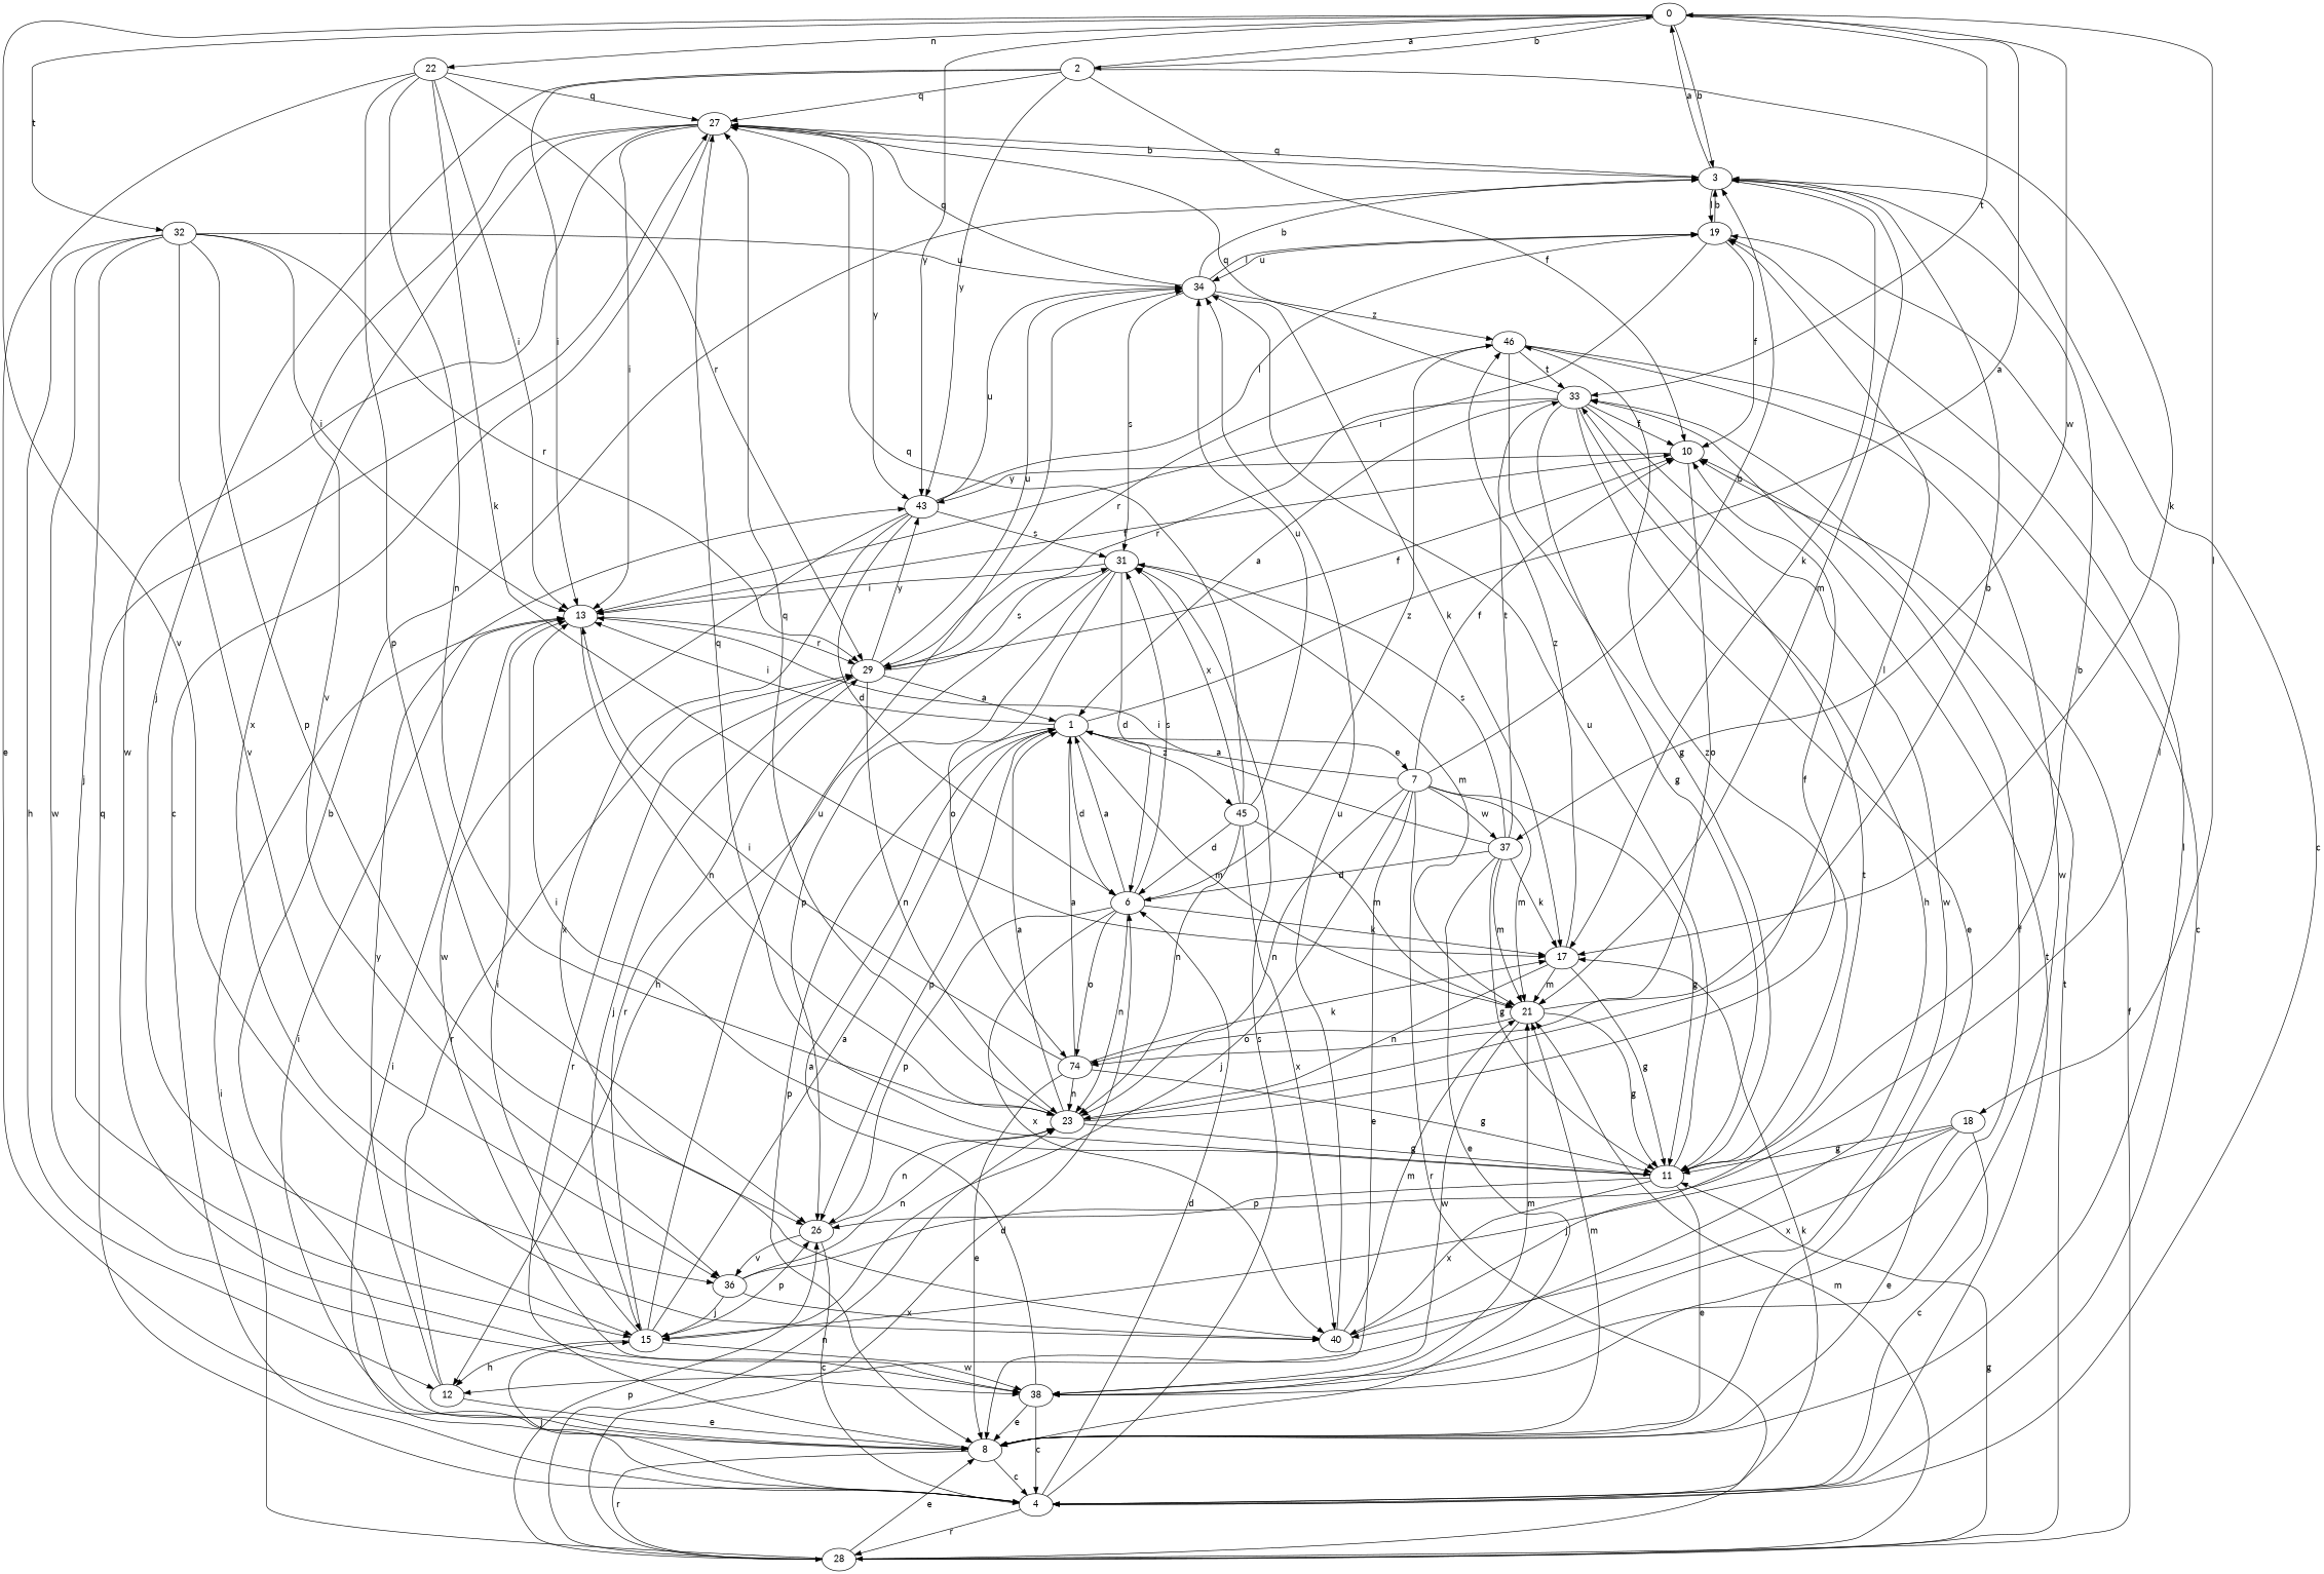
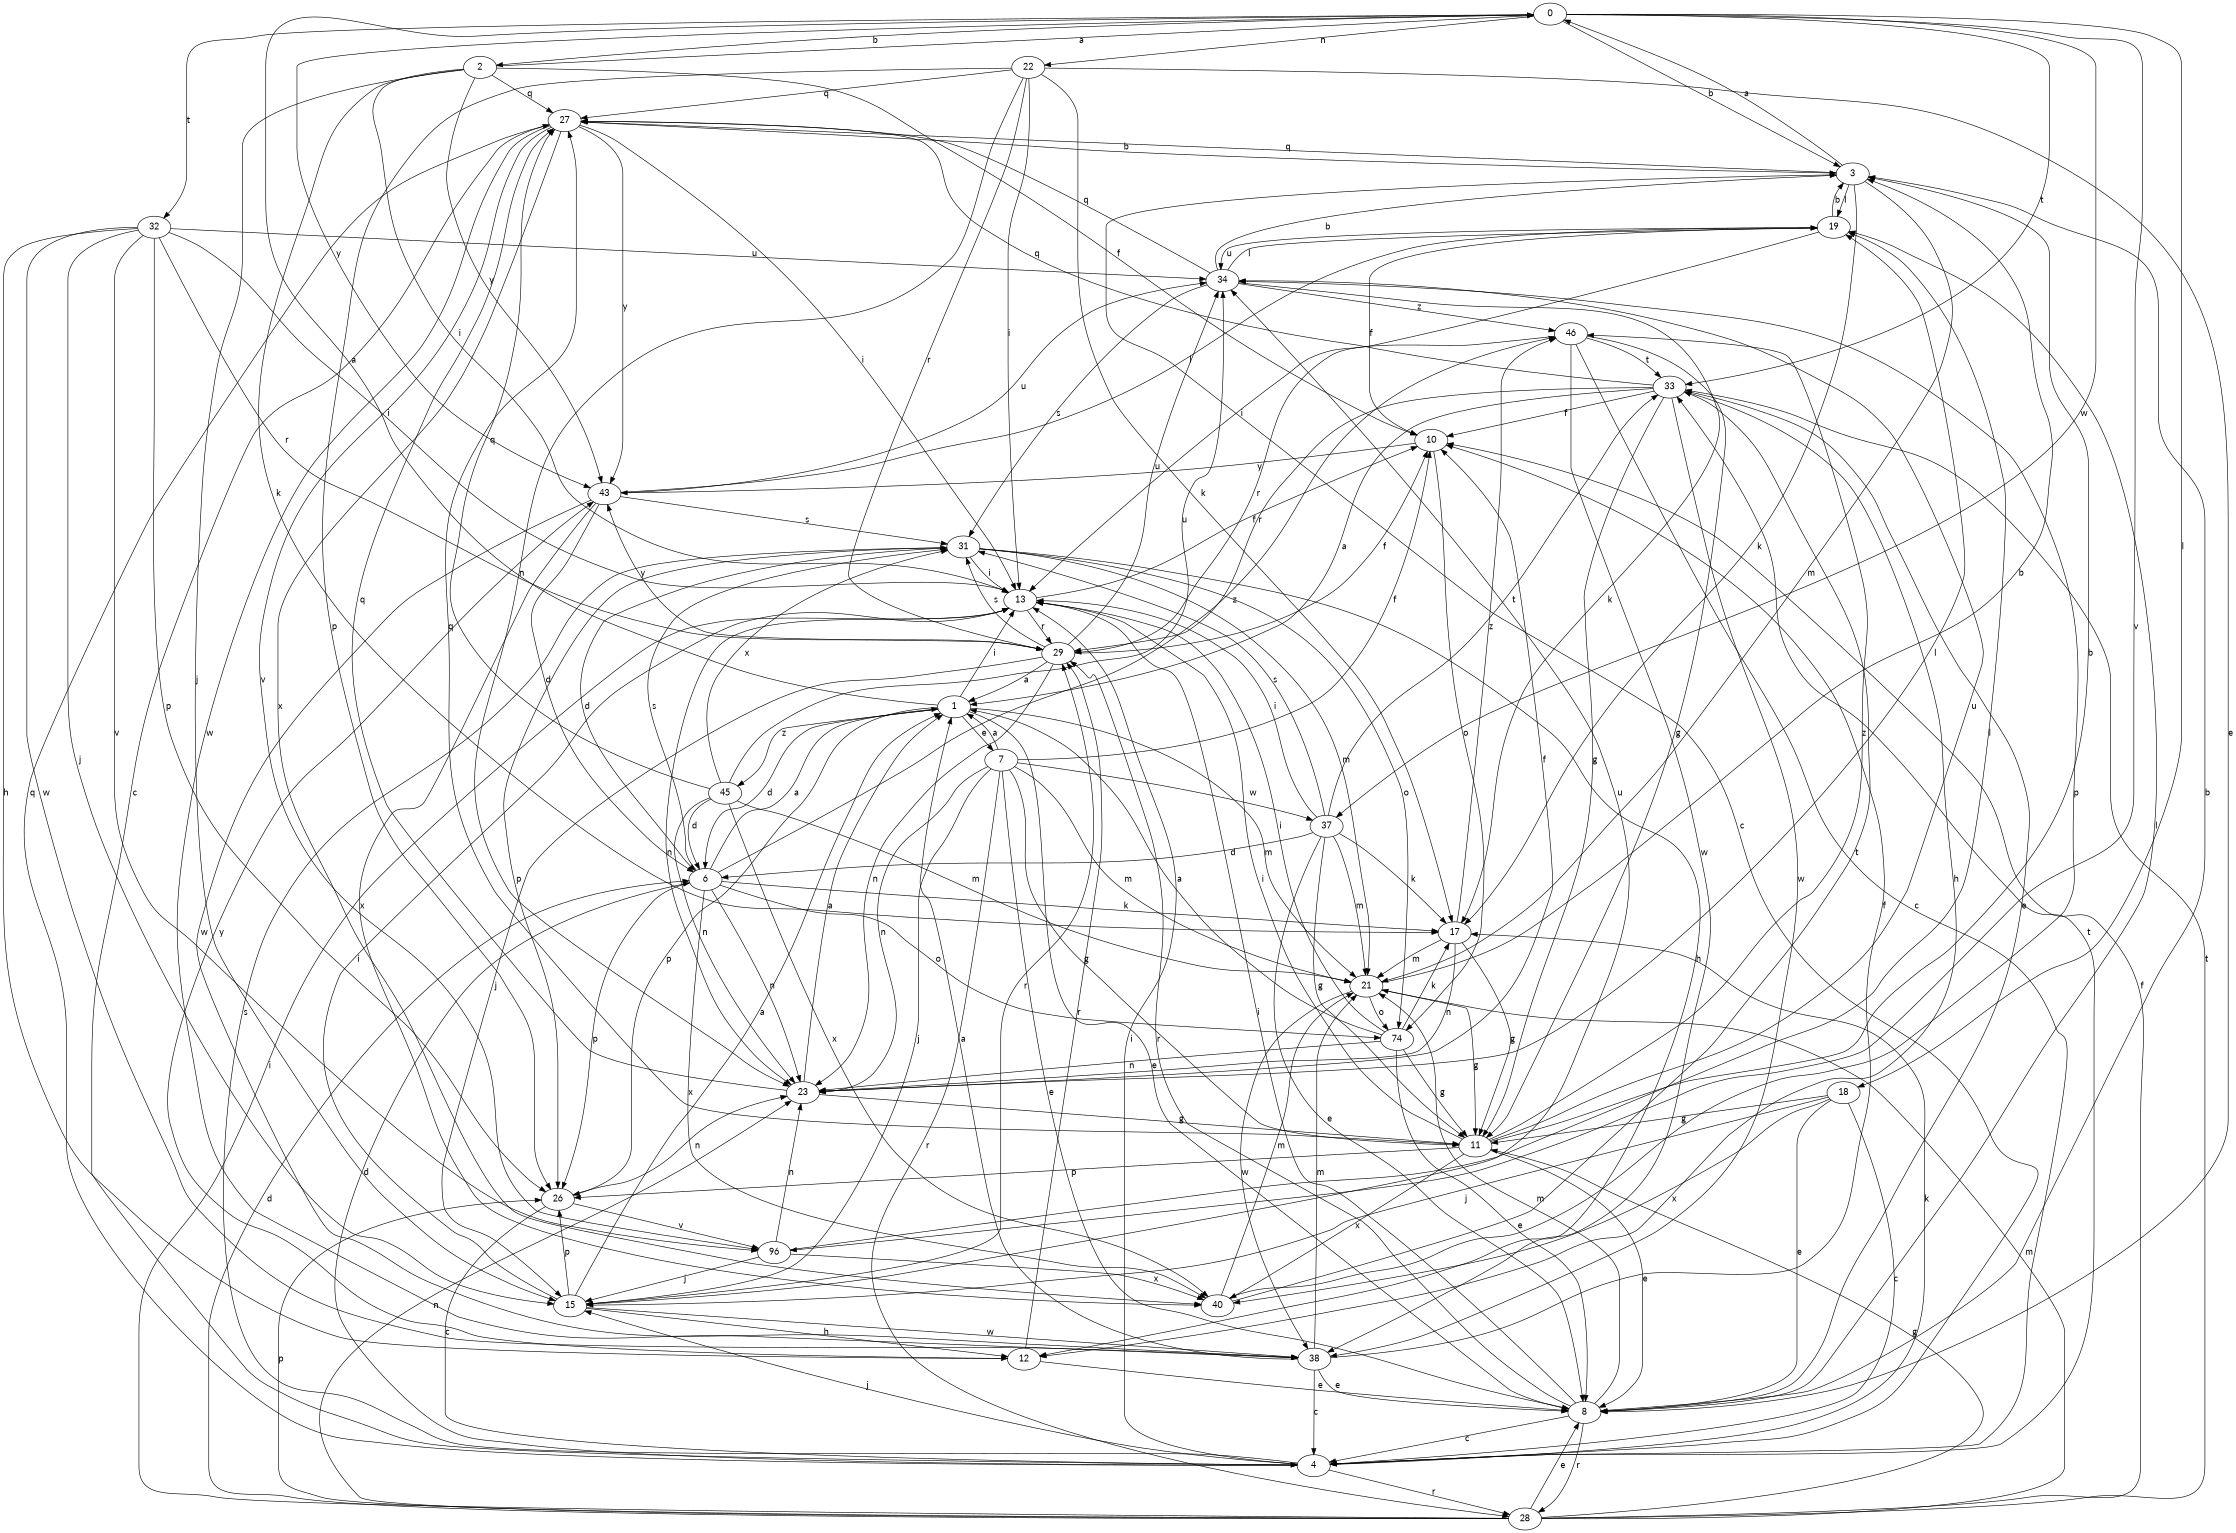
  strict digraph {
    fontname=Lato
    node [fontname=Lato]
    edge [fontname=Lato]
    0
    2
    3
    18
    22
    32
    33
-   36
+   36 [label=96]
    37
    43
    13
    10
    15
    17
    27
    21
    4
    19
    8
    40
    11
    26
    23
    29
    34
    12
    38
    1
    6
    31
    7
    45
    n33 [label=74]
    46
    28
    0 -> 2 [label=b]
    0 -> 3 [label=b]
    0 -> 18 [label=l]
    0 -> 22 [label=n]
    0 -> 32 [label=t]
    0 -> 33 [label=t]
    0 -> 36 [label=v]
    0 -> 37 [label=w]
    0 -> 43 [label=y]
    2 -> 0 [label=a]
    2 -> 43 [label=y]
    2 -> 13 [label=i]
    2 -> 10 [label=f]
    2 -> 15 [label=j]
    2 -> 17 [label=k]
    2 -> 27 [label=q]
    3 -> 0 [label=a]
    3 -> 17 [label=k]
    3 -> 27 [label=q]
    3 -> 21 [label=m]
    3 -> 4 [label=c]
    3 -> 19 [label=l]
    18 -> 15 [label=j]
    18 -> 4 [label=c]
    18 -> 8 [label=e]
    18 -> 40 [label=x]
    18 -> 11 [label=g]
    22 -> 13 [label=i]
    22 -> 17 [label=k]
    22 -> 27 [label=q]
    22 -> 8 [label=e]
    22 -> 26 [label=p]
    22 -> 23 [label=n]
    22 -> 29 [label=r]
    32 -> 36 [label=v]
    32 -> 13 [label=i]
    32 -> 15 [label=j]
    32 -> 26 [label=p]
    32 -> 29 [label=r]
    32 -> 34 [label=u]
    32 -> 12 [label=h]
    32 -> 38 [label=w]
    33 -> 10 [label=f]
    33 -> 27 [label=q]
    33 -> 8 [label=e]
    33 -> 11 [label=g]
    33 -> 29 [label=r]
    33 -> 12 [label=h]
    33 -> 38 [label=w]
    33 -> 1 [label=a]
    36 -> 15 [label=j]
    36 -> 19 [label=l]
    36 -> 40 [label=x]
    36 -> 23 [label=n]
    37 -> 33 [label=t]
    37 -> 13 [label=i]
    37 -> 17 [label=k]
    37 -> 21 [label=m]
    37 -> 8 [label=e]
    37 -> 11 [label=g]
    37 -> 6 [label=d]
    37 -> 31 [label=s]
    43 -> 19 [label=l]
    43 -> 40 [label=x]
    43 -> 34 [label=u]
    43 -> 38 [label=w]
    43 -> 6 [label=d]
    43 -> 31 [label=s]
    13 -> 10 [label=f]
    13 -> 23 [label=n]
    13 -> 29 [label=r]
    10 -> 43 [label=y]
    10 -> n33 [label=o]
    15 -> 13 [label=i]
    15 -> 26 [label=p]
    15 -> 29 [label=r]
    15 -> 34 [label=u]
    15 -> 12 [label=h]
    15 -> 38 [label=w]
    15 -> 1 [label=a]
    17 -> 21 [label=m]
    17 -> 11 [label=g]
    17 -> 23 [label=n]
    17 -> 46 [label=z]
    27 -> 3 [label=b]
    27 -> 36 [label=v]
    27 -> 43 [label=y]
    27 -> 13 [label=i]
    27 -> 4 [label=c]
    27 -> 40 [label=x]
    27 -> 38 [label=w]
    21 -> 3 [label=b]
    21 -> 11 [label=g]
    21 -> 38 [label=w]
    21 -> n33 [label=o]
    4 -> 33 [label=t]
    4 -> 13 [label=i]
    4 -> 15 [label=j]
    4 -> 17 [label=k]
    4 -> 27 [label=q]
    4 -> 6 [label=d]
    4 -> 31 [label=s]
    4 -> 28 [label=r]
    19 -> 3 [label=b]
    19 -> 13 [label=i]
    19 -> 10 [label=f]
    19 -> 34 [label=u]
    8 -> 3 [label=b]
    8 -> 13 [label=i]
    8 -> 21 [label=m]
    8 -> 4 [label=c]
    8 -> 19 [label=l]
    8 -> 29 [label=r]
    8 -> 28 [label=r]
    40 -> 33 [label=t]
    40 -> 21 [label=m]
-   40 -> 34 [label=u]
+   40 -> 34 [label=p]
    11 -> 3 [label=b]
    11 -> 13 [label=i]
    11 -> 27 [label=q]
    11 -> 8 [label=e]
    11 -> 40 [label=x]
    11 -> 26 [label=p]
    11 -> 34 [label=u]
    11 -> 46 [label=z]
    26 -> 36 [label=v]
    26 -> 4 [label=c]
    26 -> 23 [label=n]
    23 -> 10 [label=f]
    23 -> 27 [label=q]
    23 -> 19 [label=l]
    23 -> 11 [label=g]
    23 -> 1 [label=a]
    29 -> 43 [label=y]
    29 -> 10 [label=f]
    29 -> 15 [label=j]
    29 -> 23 [label=n]
    29 -> 34 [label=u]
    29 -> 1 [label=a]
    29 -> 31 [label=s]
    34 -> 3 [label=b]
    34 -> 17 [label=k]
    34 -> 27 [label=q]
    34 -> 19 [label=l]
    34 -> 31 [label=s]
    34 -> 46 [label=z]
    12 -> 43 [label=y]
    12 -> 8 [label=e]
    12 -> 29 [label=r]
    38 -> 10 [label=f]
    38 -> 21 [label=m]
    38 -> 4 [label=c]
    38 -> 8 [label=e]
    38 -> 1 [label=a]
    1 -> 0 [label=a]
    1 -> 13 [label=i]
    1 -> 21 [label=m]
-   1 -> 8 [label=p]
+   1 -> 8 [label=e]
    1 -> 26 [label=p]
    1 -> 6 [label=d]
    1 -> 7 [label=e]
    1 -> 45 [label=z]
    6 -> 17 [label=k]
    6 -> 40 [label=x]
    6 -> 26 [label=p]
    6 -> 23 [label=n]
    6 -> 1 [label=a]
    6 -> 31 [label=s]
    6 -> n33 [label=o]
    6 -> 46 [label=z]
    31 -> 13 [label=i]
    31 -> 21 [label=m]
    31 -> 26 [label=p]
    31 -> 12 [label=h]
    31 -> 6 [label=d]
    31 -> n33 [label=o]
-   7 -> 3 [label=b]
    7 -> 37 [label=w]
    7 -> 10 [label=f]
    7 -> 15 [label=j]
    7 -> 21 [label=m]
    7 -> 8 [label=e]
    7 -> 11 [label=g]
    7 -> 23 [label=n]
    7 -> 1 [label=a]
    7 -> 28 [label=r]
    45 -> 27 [label=q]
    45 -> 21 [label=m]
    45 -> 40 [label=x]
    45 -> 23 [label=n]
    45 -> 34 [label=u]
    45 -> 6 [label=d]
    45 -> 31 [label=x]
    n33 -> 13 [label=i]
    n33 -> 17 [label=k]
    n33 -> 8 [label=e]
    n33 -> 11 [label=g]
    n33 -> 23 [label=n]
    n33 -> 1 [label=a]
    46 -> 33 [label=t]
    46 -> 4 [label=c]
    46 -> 11 [label=g]
    46 -> 29 [label=r]
    46 -> 38 [label=w]
    28 -> 33 [label=t]
    28 -> 13 [label=i]
    28 -> 10 [label=f]
    28 -> 21 [label=m]
    28 -> 8 [label=e]
    28 -> 11 [label=g]
    28 -> 26 [label=p]
    28 -> 23 [label=n]
    28 -> 6 [label=d]
  }
